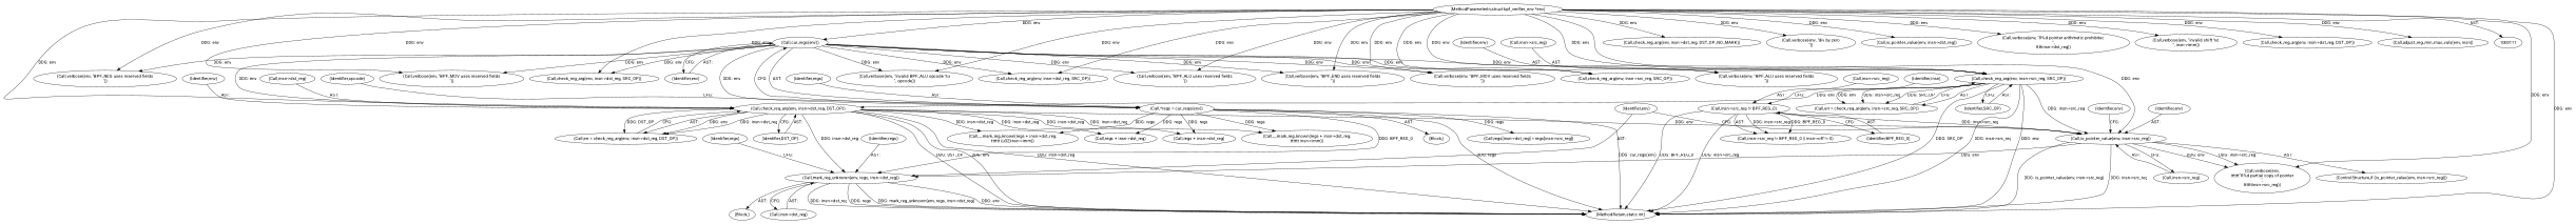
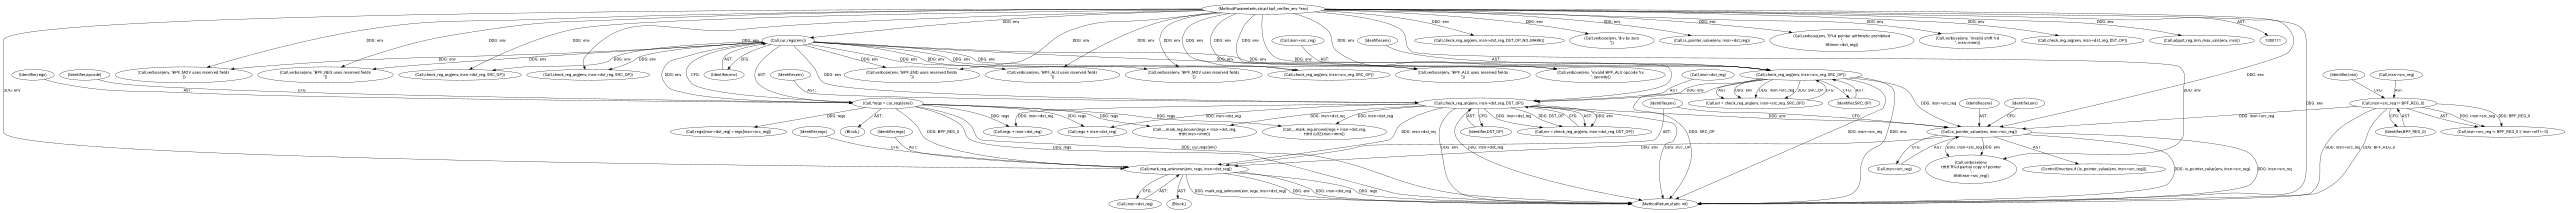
  digraph {
    fontname=Roboto
    node [fontname=Roboto]
    edge [fontname=Roboto]
    n1 [label="(Call,mark_reg_unknown(env, regs, insn->dst_reg))"]
    n2 [label="(Call,insn->dst_reg)"]
    n3 [label="(MethodReturn,static int)"]
    n4 [label="(Block,)"]
    n5 [label="(Call,is_pointer_value(env, insn->src_reg))"]
    n6 [label="(Call,insn->src_reg)"]
    n7 [label="(Call,verbose(env,\n\t\t\t\t\t\t\"R%d partial copy of pointer\n\",\n\t\t\t\t\t\tinsn->src_reg))"]
    n8 [label="(ControlStructure,if (is_pointer_value(env, insn->src_reg)))"]
    n9 [label="(Call,check_reg_arg(env, insn->dst_reg, DST_OP))"]
    n10 [label="(Identifier,DST_OP)"]
    n11 [label="(Call,regs + insn->dst_reg)"]
    n12 [label="(Call,regs + insn->dst_reg)"]
    n13 [label="(Call,__mark_reg_known(regs + insn->dst_reg,\n\t\t\t\t\t\t insn->imm))"]
    n14 [label="(Call,err = check_reg_arg(env, insn->dst_reg, DST_OP))"]
    n15 [label="(Call,__mark_reg_known(regs + insn->dst_reg,\n\t\t\t\t\t\t (u32)insn->imm))"]
    n16 [label="(Call,check_reg_arg(env, insn->src_reg, SRC_OP))"]
    n17 [label="(Call,err = check_reg_arg(env, insn->src_reg, SRC_OP))"]
    n18 [label="(Identifier,SRC_OP)"]
    n19 [label="(Call,cur_regs(env))"]
    n20 [label="(Call,*regs = cur_regs(env))"]
    n21 [label="(Call,verbose(env, \"BPF_NEG uses reserved fields\n\"))"]
    n22 [label="(Call,verbose(env, \"BPF_MOV uses reserved fields\n\"))"]
    n23 [label="(Call,check_reg_arg(env, insn->dst_reg, SRC_OP))"]
    n24 [label="(Call,verbose(env, \"BPF_ALU uses reserved fields\n\"))"]
    n25 [label="(Identifier,env)"]
    n26 [label="(Call,verbose(env, \"BPF_MOV uses reserved fields\n\"))"]
    n27 [label="(Call,check_reg_arg(env, insn->src_reg, SRC_OP))"]
    n28 [label="(Call,verbose(env, \"BPF_ALU uses reserved fields\n\"))"]
    n29 [label="(Call,verbose(env, \"invalid BPF_ALU opcode %x\n\", opcode))"]
    n30 [label="(Call,check_reg_arg(env, insn->dst_reg, SRC_OP))"]
    n31 [label="(Call,verbose(env, \"BPF_END uses reserved fields\n\"))"]
    n32 [label="(Call,regs[insn->dst_reg] = regs[insn->src_reg])"]
    n33 [label="(Block,)"]
    n34 [label="(MethodParameterIn,struct bpf_verifier_env *env)"]
    n35 [label="(Call,check_reg_arg(env, insn->dst_reg, DST_OP_NO_MARK))"]
    n36 [label="(Call,verbose(env, \"div by zero\n\"))"]
    n37 [label="(Call,is_pointer_value(env, insn->dst_reg))"]
    n38 [label="(Call,verbose(env, \"R%d pointer arithmetic prohibited\n\",\n\t\t\t\tinsn->dst_reg))"]
    n39 [label="(Call,verbose(env, \"invalid shift %d\n\", insn->imm))"]
    n40 [label="(Call,check_reg_arg(env, insn->dst_reg, DST_OP))"]
    n41 [label="(Call,adjust_reg_min_max_vals(env, insn))"]
    1000111
    n43 [label="(Call,insn->src_reg != BPF_REG_0)"]
    n44 [label="(Identifier,BPF_REG_0)"]
    n45 [label="(Call,insn->src_reg != BPF_REG_0 || insn->off != 0)"]
    n46 [label="(Identifier,insn)"]
    n47 [label="(Identifier,regs)"]
    n48 [label="(Identifier,regs)"]
    n49 [label="(Call,insn->dst_reg)"]
    n50 [label="(Identifier,env)"]
    n51 [label="(Identifier,opcode)"]
    n52 [label="(Identifier,regs)"]
    n53 [label="(Identifier,env)"]
    n54 [label="(Identifier,env)"]
    n55 [label="(Identifier,env)"]
    n56 [label="(Call,insn->src_reg)"]
    n57 [label="(Identifier,env)"]
    n58 [label="(Call,insn->src_reg)"]
    n1 -> n2 [label="CFG: "]
    n1 -> n3 [label="DDG: regs"]
    n1 -> n3 [label="DDG: mark_reg_unknown(env, regs, insn->dst_reg)"]
    n1 -> n3 [label="DDG: env"]
    n1 -> n3 [label="DDG: insn->dst_reg"]
    n1 -> n4 [label="AST: "]
    n2 -> n1 [label="AST: "]
    n5 -> n1 [label="DDG: env"]
    n5 -> n3 [label="DDG: is_pointer_value(env, insn->src_reg)"]
    n5 -> n3 [label="DDG: insn->src_reg"]
    n5 -> n6 [label="CFG: "]
    n5 -> n7 [label="DDG: env"]
    n5 -> n7 [label="DDG: insn->src_reg"]
    n5 -> n8 [label="AST: "]
    n6 -> n5 [label="AST: "]
    n9 -> n1 [label="DDG: insn->dst_reg"]
    n9 -> n3 [label="DDG: DST_OP"]
    n9 -> n3 [label="DDG: env"]
    n9 -> n3 [label="DDG: insn->dst_reg"]
    n9 -> n5 [label="DDG: env"]
    n9 -> n10 [label="CFG: "]
    n9 -> n11 [label="DDG: insn->dst_reg"]
    n9 -> n12 [label="DDG: insn->dst_reg"]
    n9 -> n13 [label="DDG: insn->dst_reg"]
    n9 -> n14 [label="AST: "]
    n9 -> n14 [label="DDG: env"]
    n9 -> n14 [label="DDG: insn->dst_reg"]
    n9 -> n14 [label="DDG: DST_OP"]
    n9 -> n15 [label="DDG: insn->dst_reg"]
    n10 -> n9 [label="AST: "]
    n14 -> n9 [label="CFG: "]
    n16 -> n3 [label="DDG: env"]
    n16 -> n3 [label="DDG: SRC_OP"]
    n16 -> n3 [label="DDG: insn->src_reg"]
    n16 -> n5 [label="DDG: insn->src_reg"]
    n16 -> n9 [label="DDG: env"]
    n16 -> n17 [label="AST: "]
    n16 -> n17 [label="DDG: env"]
    n16 -> n17 [label="DDG: insn->src_reg"]
    n16 -> n17 [label="DDG: SRC_OP"]
    n16 -> n18 [label="CFG: "]
    n17 -> n16 [label="CFG: "]
    n18 -> n16 [label="AST: "]
    n19 -> n9 [label="DDG: env"]
    n19 -> n16 [label="DDG: env"]
    n19 -> n20 [label="AST: "]
    n19 -> n20 [label="DDG: env"]
    n19 -> n21 [label="DDG: env"]
    n19 -> n22 [label="DDG: env"]
    n19 -> n23 [label="DDG: env"]
    n19 -> n24 [label="DDG: env"]
    n19 -> n25 [label="CFG: "]
    n19 -> n26 [label="DDG: env"]
    n19 -> n27 [label="DDG: env"]
    n19 -> n28 [label="DDG: env"]
    n19 -> n29 [label="DDG: env"]
    n19 -> n30 [label="DDG: env"]
    n19 -> n31 [label="DDG: env"]
    n20 -> n1 [label="DDG: BPF_REG_0"]
    n20 -> n3 [label="DDG: regs"]
    n20 -> n3 [label="DDG: cur_regs(env)"]
    n20 -> n11 [label="DDG: regs"]
    n20 -> n12 [label="DDG: regs"]
    n20 -> n13 [label="DDG: regs"]
    n20 -> n15 [label="DDG: regs"]
    n20 -> n19 [label="CFG: "]
    n20 -> n32 [label="DDG: regs"]
    n20 -> n33 [label="AST: "]
    n25 -> n19 [label="AST: "]
+   n34 -> n1 [label="DDG: env"]
    n34 -> n3 [label="DDG: env"]
    n34 -> n5 [label="DDG: env"]
    n34 -> n7 [label="DDG: env"]
    n34 -> n9 [label="DDG: env"]
    n34 -> n16 [label="DDG: env"]
    n34 -> n19 [label="DDG: env"]
    n34 -> n21 [label="DDG: env"]
    n34 -> n22 [label="DDG: env"]
    n34 -> n23 [label="DDG: env"]
    n34 -> n24 [label="DDG: env"]
    n34 -> n26 [label="DDG: env"]
    n34 -> n27 [label="DDG: env"]
    n34 -> n28 [label="DDG: env"]
    n34 -> n29 [label="DDG: env"]
    n34 -> n30 [label="DDG: env"]
    n34 -> n31 [label="DDG: env"]
    n34 -> n35 [label="DDG: env"]
    n34 -> n36 [label="DDG: env"]
    n34 -> n37 [label="DDG: env"]
    n34 -> n38 [label="DDG: env"]
    n34 -> n39 [label="DDG: env"]
    n34 -> n40 [label="DDG: env"]
    n34 -> n41 [label="DDG: env"]
    n34 -> 1000111 [label="AST: "]
    n43 -> n3 [label="DDG: insn->src_reg"]
    n43 -> n3 [label="DDG: BPF_REG_0"]
    n43 -> n5 [label="DDG: insn->src_reg"]
    n43 -> n44 [label="CFG: "]
    n43 -> n45 [label="AST: "]
    n43 -> n45 [label="DDG: insn->src_reg"]
    n43 -> n45 [label="DDG: BPF_REG_0"]
    n44 -> n43 [label="AST: "]
    n46 -> n43 [label="CFG: "]
    n47 -> n1 [label="CFG: "]
    n48 -> n20 [label="AST: "]
    n49 -> n9 [label="AST: "]
    n50 -> n16 [label="AST: "]
    n51 -> n20 [label="CFG: "]
    n52 -> n1 [label="AST: "]
    n53 -> n5 [label="AST: "]
    n54 -> n9 [label="AST: "]
    n55 -> n5 [label="CFG: "]
    n56 -> n43 [label="AST: "]
    n57 -> n1 [label="AST: "]
    n57 -> n5 [label="CFG: "]
    n58 -> n16 [label="AST: "]
  }
